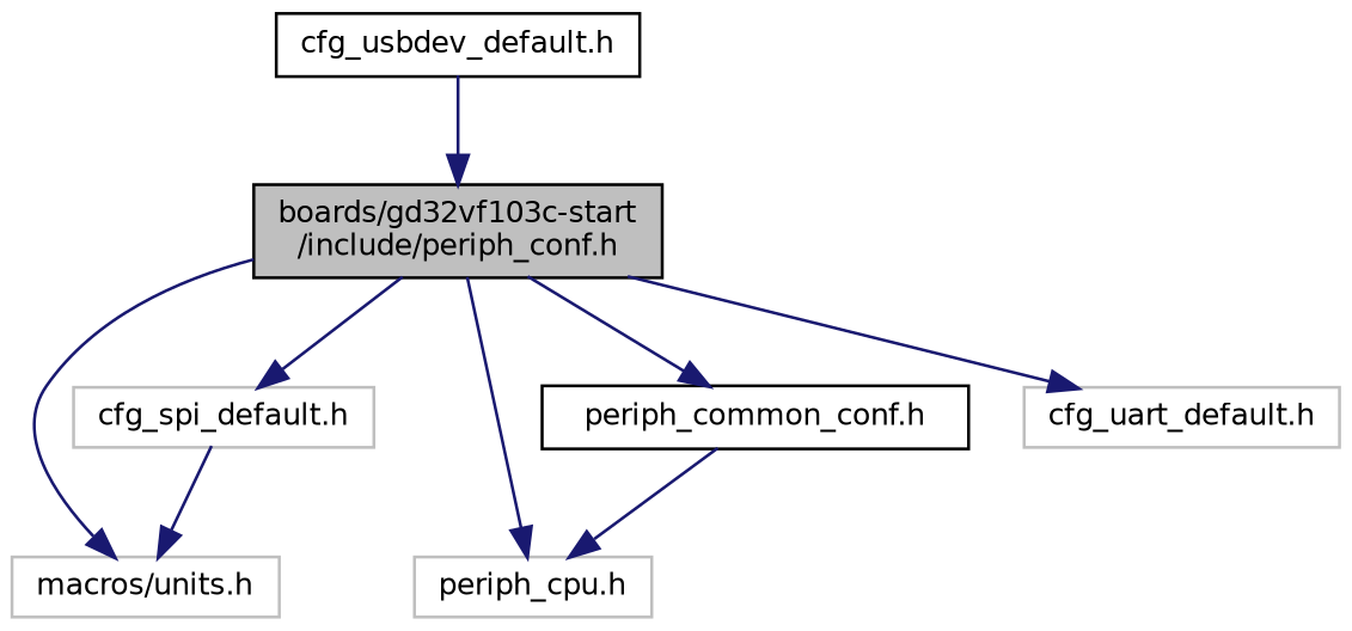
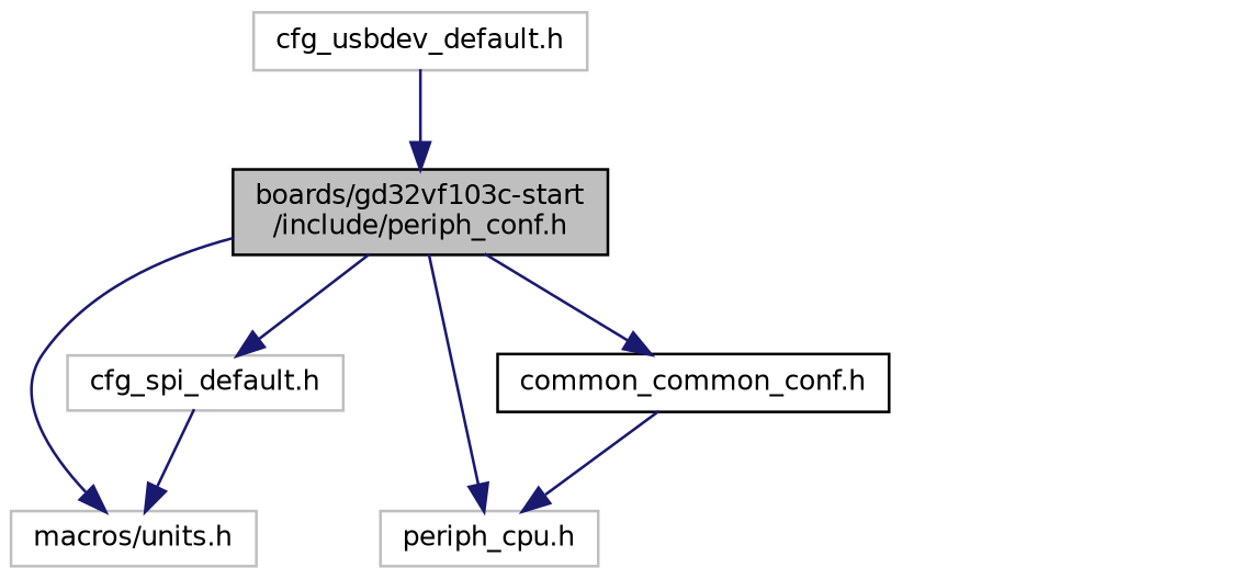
  digraph {
    node [color=grey75 fillcolor=white fontname=Helvetica fontsize=10 shape=record style=filled]
    edge [color=midnightblue fontname=Helvetica fontsize=10 labelfontname=Helvetica labelfontsize=10 style=solid]
    n1 [color=black fillcolor=grey75 fontcolor=black height=0.2 label="boards/gd32vf103c-start\l/include/periph_conf.h" width=0.4]
    n2 [height=0.2 label="macros/units.h" width=0.4]
    n3 [height=0.2 label="periph_cpu.h" width=0.4]
-   n4 [color=black height=0.2 label="periph_common_conf.h" width=0.4]
+   n4 [color=black height=0.2 label="common_common_conf.h" width=0.4]
    n5 [height=0.2 label="cfg_spi_default.h" width=0.4]
-   n6 [height=0.2 label="cfg_uart_default.h" width=0.4]
-   n7 [color=black height=0.2 label="cfg_usbdev_default.h" width=0.4]
+   n7 [height=0.2 label="cfg_usbdev_default.h" width=0.4]
    n1 -> n2
    n1 -> n3
    n1 -> n4
    n1 -> n5
-   n1 -> n6
    n4 -> n3
    n5 -> n2
    n7 -> n1
  }
